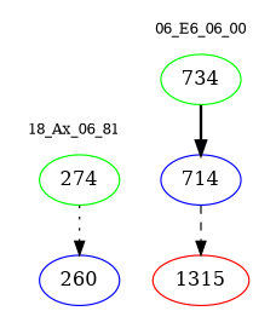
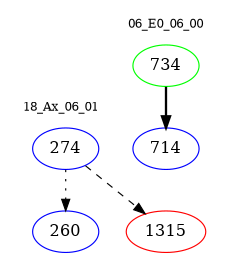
  digraph {
    node [color=green]
    edge [color=black]
-   n1 [label=274]
+   n1 [color=blue label=274]
    n2 [color=blue label=260]
    n3 [label=734]
    n4 [color=blue label=714]
    n5 [color=red label=1315]
    subgraph cluster_1 {
      color=white
      fontsize=10
-     label="18_Ax_06_81"
+     label="18_Ax_06_01"
      n1
      n2
    }
    subgraph cluster_2 {
      color=white
      fontsize=10
-     label="06_E6_06_00"
+     label="06_E0_06_00"
      n3
      n4
      n5
    }
    n1 -> n2 [style=dotted]
    n3 -> n4 [style=bold]
-   n4 -> n5 [style=dashed]
+   n1 -> n5 [style=dashed]
  }
